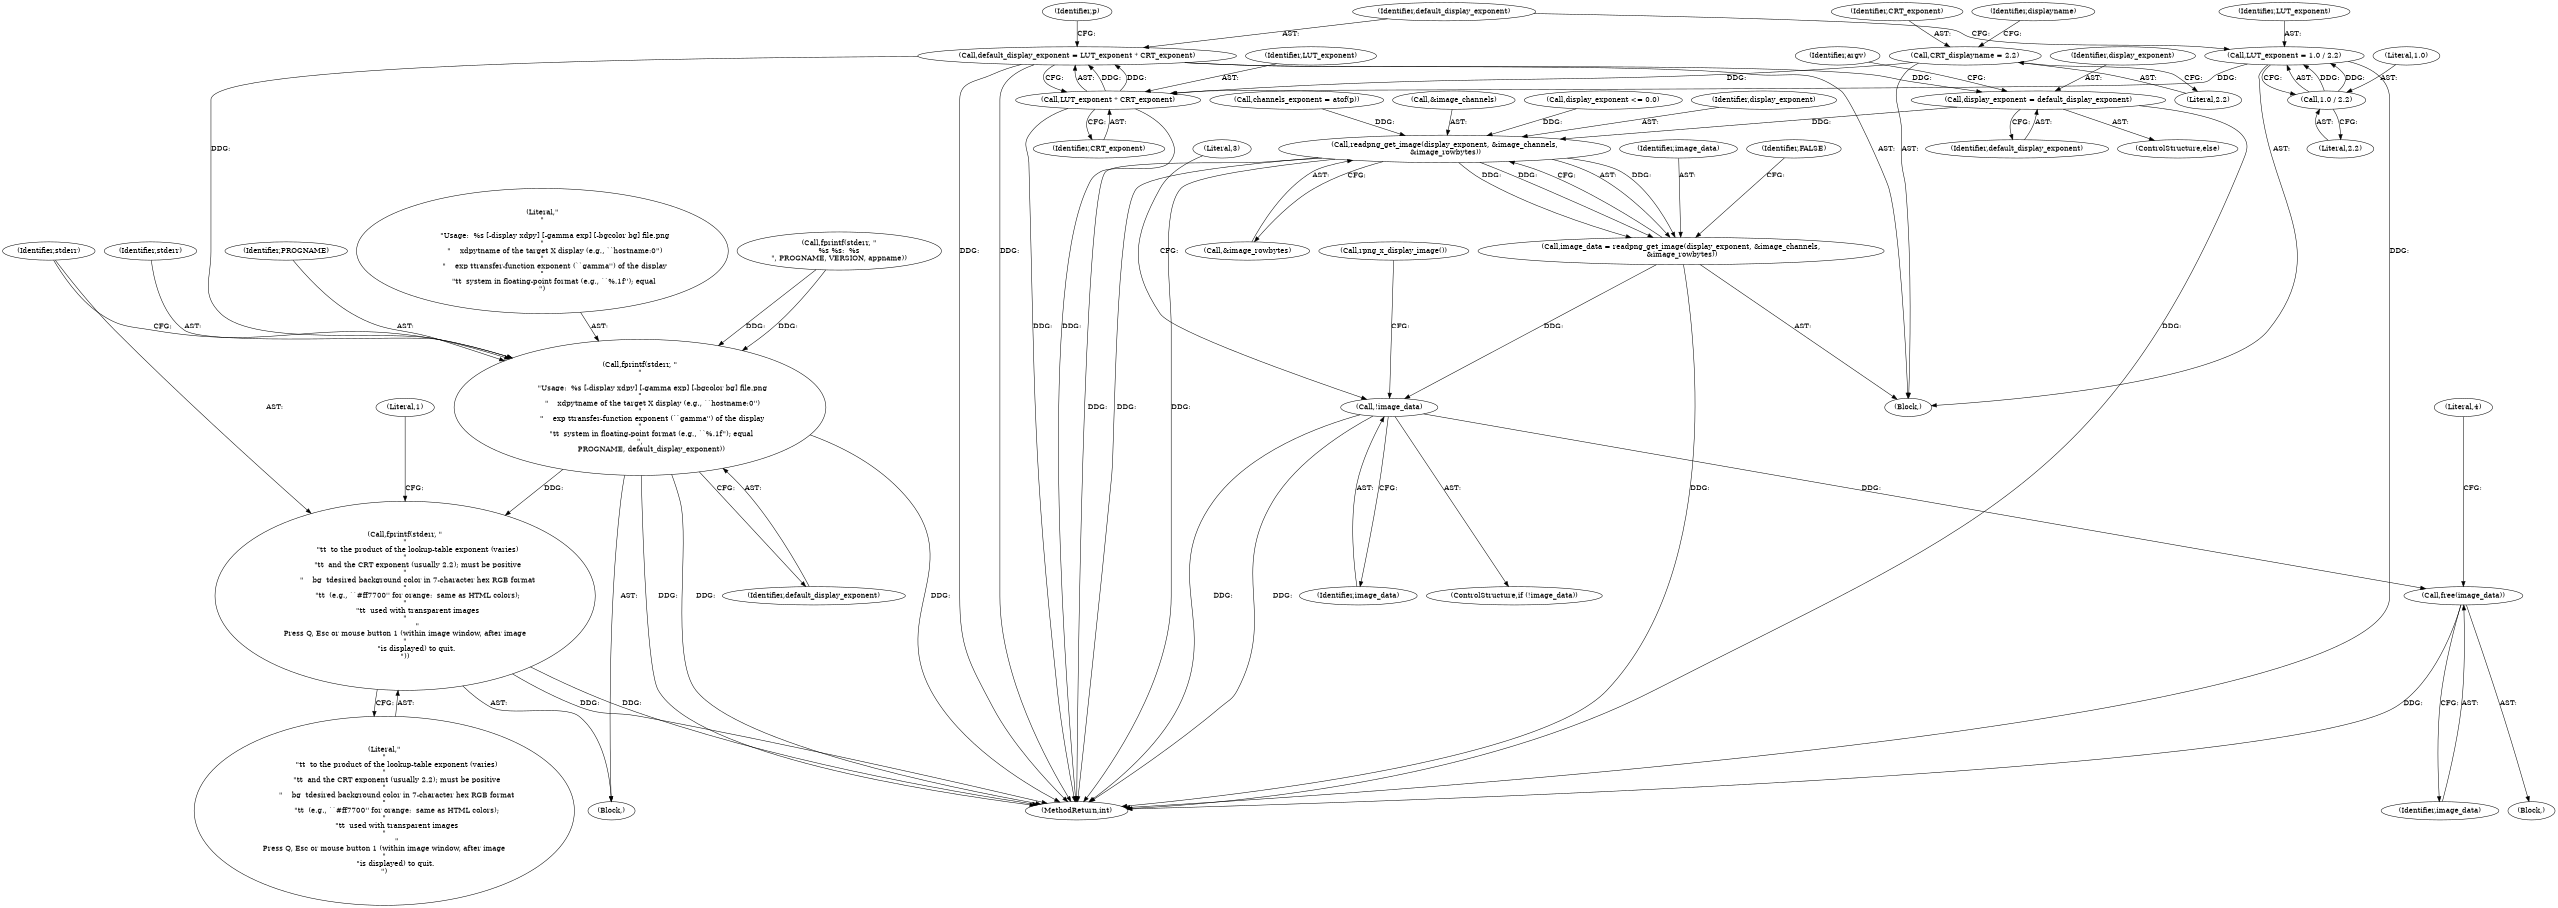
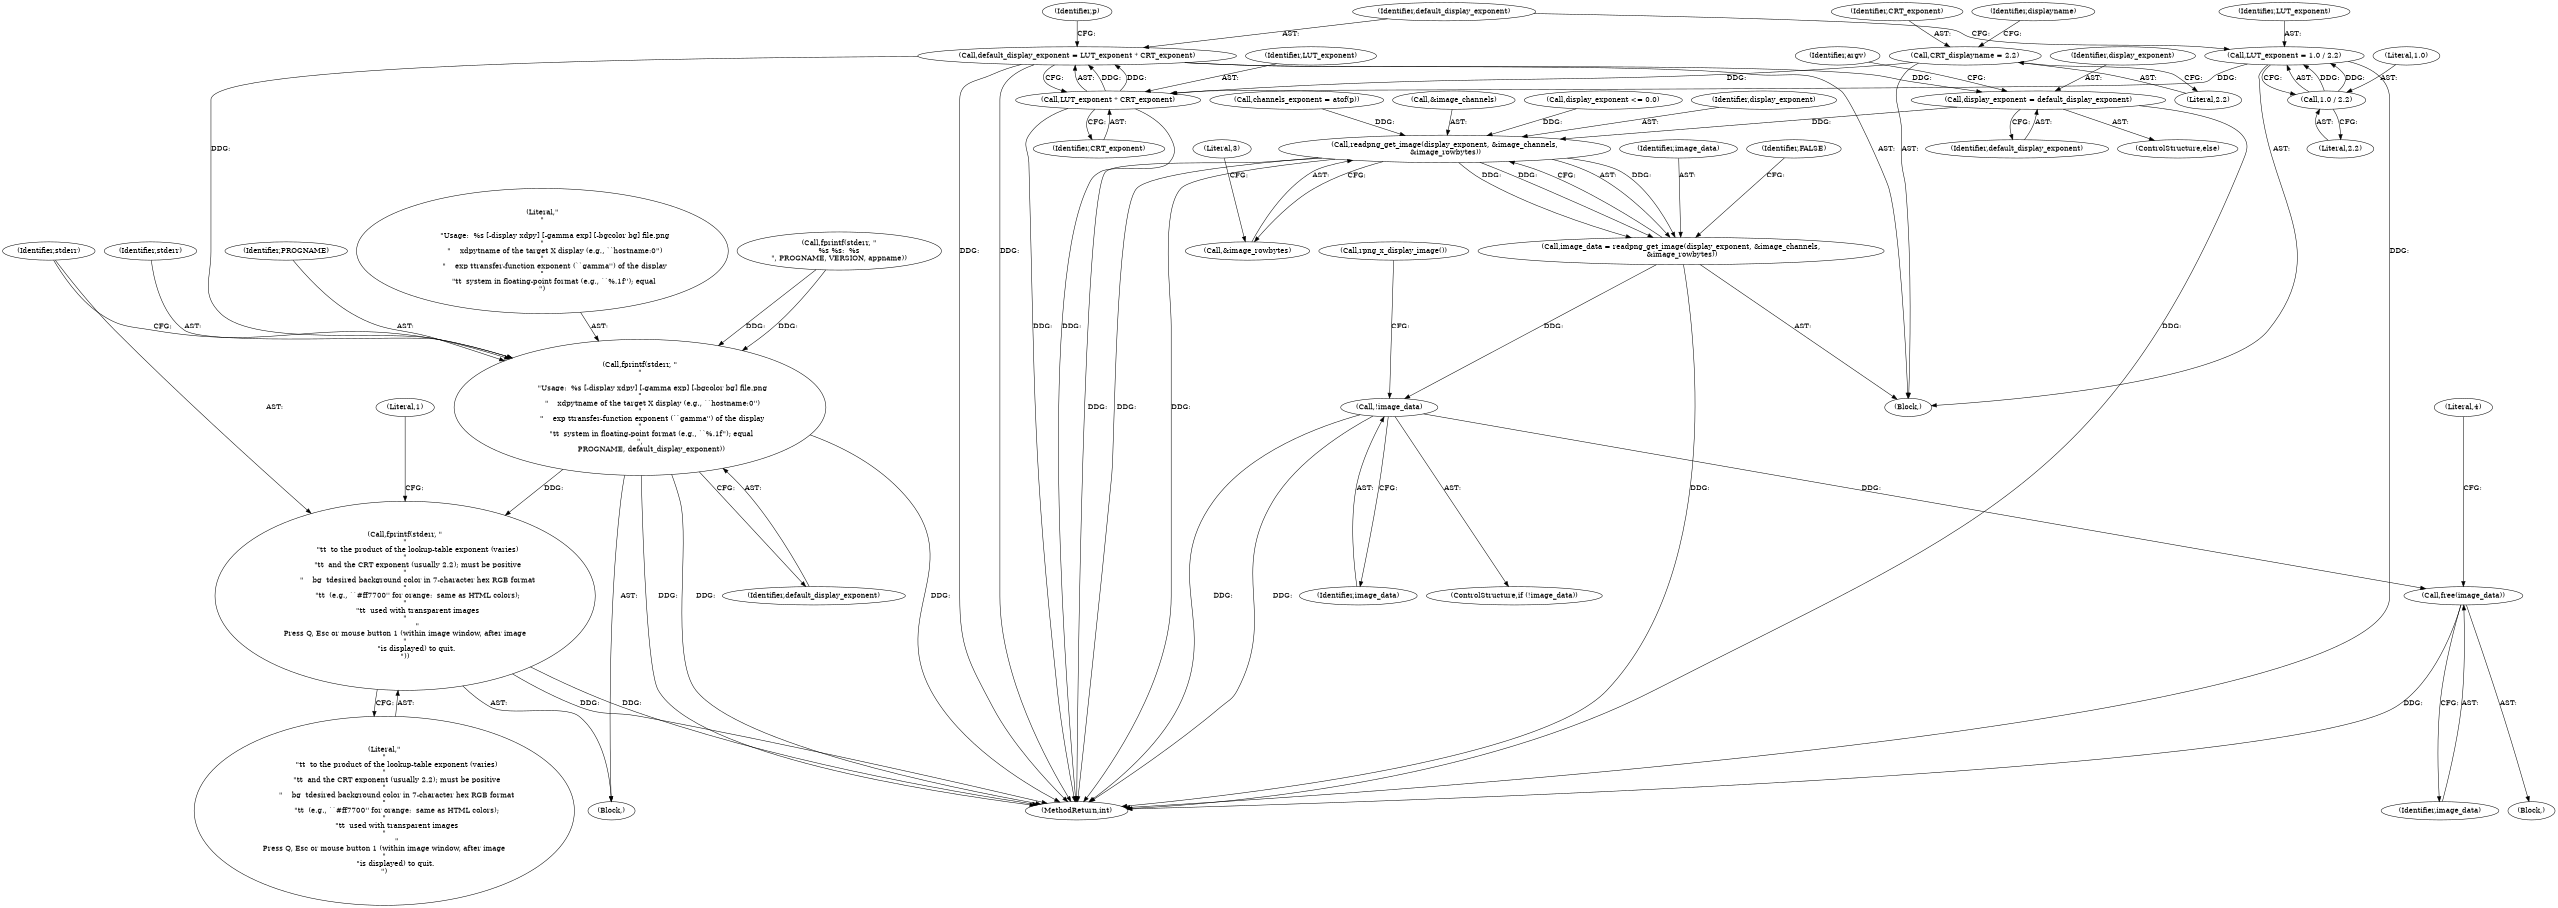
  digraph {
    fontname="DejaVu Serif"
    node [fontname="DejaVu Serif"]
    edge [fontname="DejaVu Serif"]
    n1 [label="(Call,default_display_exponent = LUT_exponent * CRT_exponent)"]
    n2 [label="(Call,LUT_exponent * CRT_exponent)"]
    n3 [label="(Call,display_exponent = default_display_exponent)"]
    n4 [label="(Call,fprintf(stderr, \"\n\"\n\n           \"Usage:  %s [-display xdpy] [-gamma exp] [-bgcolor bg] file.png\n\"\n           \"    xdpy\tname of the target X display (e.g., ``hostname:0'')\n\"\n           \"    exp \ttransfer-function exponent (``gamma'') of the display\n\"\n          \"\t\t  system in floating-point format (e.g., ``%.1f''); equal\n\",\n          PROGNAME, default_display_exponent))"]
    n5 [label="(Block,)"]
    n6 [label="(MethodReturn,int)"]
    n7 [label="(Identifier,CRT_exponent)"]
    n8 [label="(Call,readpng_get_image(display_exponent, &image_channels,\n &image_rowbytes))"]
    n9 [label="(Identifier,default_display_exponent)"]
    n10 [label="(ControlStructure,else)"]
    n11 [label="(Call,fprintf(stderr, \"\n\"\n           \"\t\t  to the product of the lookup-table exponent (varies)\n\"\n           \"\t\t  and the CRT exponent (usually 2.2); must be positive\n\"\n           \"    bg  \tdesired background color in 7-character hex RGB format\n\"\n           \"\t\t  (e.g., ``#ff7700'' for orange:  same as HTML colors);\n\"\n           \"\t\t  used with transparent images\n\"\n           \"\nPress Q, Esc or mouse button 1 (within image window, after image\n\"\n          \"is displayed) to quit.\n\"))"]
    n12 [label="(Block,)"]
    n13 [label="(Identifier,default_display_exponent)"]
    n14 [label="(Call,LUT_exponent = 1.0 / 2.2)"]
    n15 [label="(Call,1.0 / 2.2)"]
    n16 [label="(Literal,2.2)"]
    n17 [label="(Call,CRT_displayname = 2.2)"]
    n18 [label="(Literal,2.2)"]
    n19 [label="(Call,image_data = readpng_get_image(display_exponent, &image_channels,\n &image_rowbytes))"]
    n20 [label="(Call,&image_rowbytes)"]
    n21 [label="(Call,!image_data)"]
    n22 [label="(Call,free(image_data))"]
    n23 [label="(ControlStructure,if (!image_data))"]
    n24 [label="(Identifier,image_data)"]
    n25 [label="(Block,)"]
    n26 [label="(Identifier,image_data)"]
    n27 [label="(Literal,\"\n\"\n           \"\t\t  to the product of the lookup-table exponent (varies)\n\"\n           \"\t\t  and the CRT exponent (usually 2.2); must be positive\n\"\n           \"    bg  \tdesired background color in 7-character hex RGB format\n\"\n           \"\t\t  (e.g., ``#ff7700'' for orange:  same as HTML colors);\n\"\n           \"\t\t  used with transparent images\n\"\n           \"\nPress Q, Esc or mouse button 1 (within image window, after image\n\"\n          \"is displayed) to quit.\n\")"]
    n28 [label="(Literal,3)"]
    n29 [label="(Identifier,p)"]
    n30 [label="(Identifier,LUT_exponent)"]
    n31 [label="(Call,channels_exponent = atof(p))"]
    n32 [label="(Identifier,image_data)"]
    n33 [label="(Identifier,PROGNAME)"]
    n34 [label="(Identifier,LUT_exponent)"]
    n35 [label="(Call,&image_channels)"]
    n36 [label="(Identifier,stderr)"]
    n37 [label="(Literal,\"\n\"\n\n           \"Usage:  %s [-display xdpy] [-gamma exp] [-bgcolor bg] file.png\n\"\n           \"    xdpy\tname of the target X display (e.g., ``hostname:0'')\n\"\n           \"    exp \ttransfer-function exponent (``gamma'') of the display\n\"\n          \"\t\t  system in floating-point format (e.g., ``%.1f''); equal\n\")"]
    n38 [label="(Identifier,default_display_exponent)"]
    n39 [label="(Identifier,CRT_exponent)"]
    n40 [label="(Literal,1)"]
    n41 [label="(Identifier,FALSE)"]
    n42 [label="(Call,fprintf(stderr, \"\n%s %s:  %s\n\", PROGNAME, VERSION, appname))"]
    n43 [label="(Identifier,display_exponent)"]
    n44 [label="(Literal,4)"]
    n45 [label="(Identifier,argv)"]
    n46 [label="(Call,display_exponent <= 0.0)"]
    n47 [label="(Identifier,stderr)"]
    n48 [label="(Identifier,display_exponent)"]
    n49 [label="(Literal,1.0)"]
    n50 [label="(Call,rpng_x_display_image())"]
    n51 [label="(Identifier,displayname)"]
    n1 -> n2 [label="CFG: "]
    n1 -> n3 [label="DDG: "]
    n1 -> n4 [label="DDG: "]
    n1 -> n5 [label="AST: "]
    n1 -> n6 [label="DDG: "]
    n1 -> n6 [label="DDG: "]
    n2 -> n1 [label="AST: "]
    n2 -> n1 [label="DDG: "]
    n2 -> n1 [label="DDG: "]
    n2 -> n6 [label="DDG: "]
    n2 -> n6 [label="DDG: "]
    n2 -> n7 [label="CFG: "]
    n3 -> n6 [label="DDG: "]
    n3 -> n8 [label="DDG: "]
    n3 -> n9 [label="CFG: "]
    n3 -> n10 [label="AST: "]
    n4 -> n6 [label="DDG: "]
    n4 -> n6 [label="DDG: "]
    n4 -> n6 [label="DDG: "]
    n4 -> n11 [label="DDG: "]
    n4 -> n12 [label="AST: "]
    n4 -> n13 [label="CFG: "]
    n7 -> n2 [label="AST: "]
    n8 -> n6 [label="DDG: "]
    n8 -> n6 [label="DDG: "]
    n8 -> n6 [label="DDG: "]
    n8 -> n19 [label="AST: "]
    n8 -> n19 [label="DDG: "]
    n8 -> n19 [label="DDG: "]
    n8 -> n19 [label="DDG: "]
    n8 -> n20 [label="CFG: "]
    n9 -> n3 [label="AST: "]
    n11 -> n6 [label="DDG: "]
    n11 -> n6 [label="DDG: "]
    n11 -> n12 [label="AST: "]
    n11 -> n27 [label="CFG: "]
    n13 -> n4 [label="AST: "]
    n14 -> n2 [label="DDG: "]
    n14 -> n5 [label="AST: "]
    n14 -> n6 [label="DDG: "]
    n14 -> n15 [label="CFG: "]
    n15 -> n14 [label="AST: "]
    n15 -> n14 [label="DDG: "]
    n15 -> n14 [label="DDG: "]
    n15 -> n16 [label="CFG: "]
    n16 -> n15 [label="AST: "]
    n17 -> n2 [label="DDG: "]
    n17 -> n5 [label="AST: "]
    n17 -> n18 [label="CFG: "]
    n18 -> n17 [label="AST: "]
    n19 -> n5 [label="AST: "]
    n19 -> n6 [label="DDG: "]
    n19 -> n8 [label="CFG: "]
    n19 -> n21 [label="DDG: "]
    n20 -> n8 [label="AST: "]
    n21 -> n6 [label="DDG: "]
    n21 -> n6 [label="DDG: "]
    n21 -> n22 [label="DDG: "]
    n21 -> n23 [label="AST: "]
    n21 -> n24 [label="CFG: "]
    n22 -> n6 [label="DDG: "]
    n22 -> n25 [label="AST: "]
    n22 -> n26 [label="CFG: "]
    n24 -> n21 [label="AST: "]
    n26 -> n22 [label="AST: "]
    n27 -> n11 [label="AST: "]
-   n28 -> n21 [label="CFG: "]
+   n28 -> n20 [label="CFG: "]
    n29 -> n1 [label="CFG: "]
    n30 -> n14 [label="AST: "]
    n31 -> n8 [label="DDG: "]
    n32 -> n19 [label="AST: "]
    n33 -> n4 [label="AST: "]
    n34 -> n2 [label="AST: "]
    n35 -> n8 [label="AST: "]
    n36 -> n4 [label="CFG: "]
    n36 -> n11 [label="AST: "]
    n37 -> n4 [label="AST: "]
    n38 -> n1 [label="AST: "]
    n38 -> n14 [label="CFG: "]
    n39 -> n17 [label="AST: "]
    n40 -> n11 [label="CFG: "]
    n41 -> n19 [label="CFG: "]
    n42 -> n4 [label="DDG: "]
    n42 -> n4 [label="DDG: "]
    n43 -> n3 [label="AST: "]
    n44 -> n22 [label="CFG: "]
    n45 -> n3 [label="CFG: "]
    n46 -> n8 [label="DDG: "]
    n47 -> n4 [label="AST: "]
    n48 -> n8 [label="AST: "]
    n49 -> n15 [label="AST: "]
    n50 -> n21 [label="CFG: "]
    n51 -> n17 [label="CFG: "]
  }
